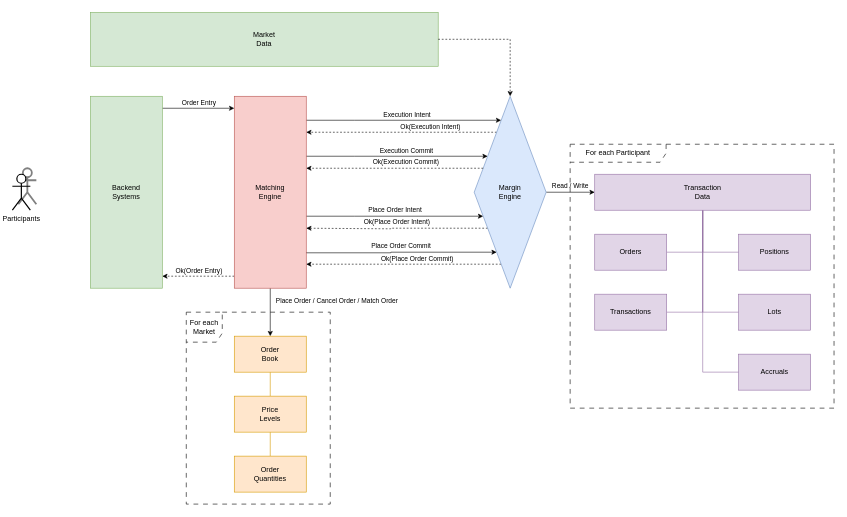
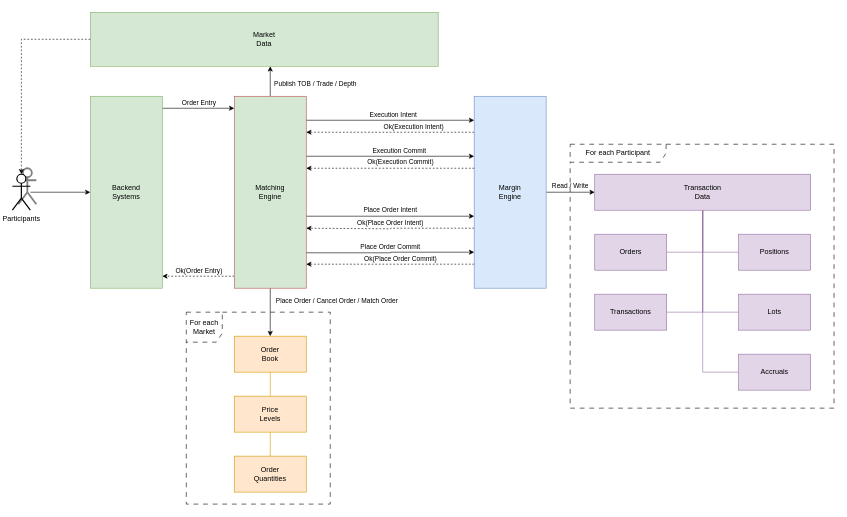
  <mxCell id="0" />
  <mxCell id="1" parent="0" />
  <mxCell id="2" value="" style="shape=umlActor;verticalLabelPosition=bottom;verticalAlign=top;html=1;outlineConnect=0;strokeColor=#808080;strokeWidth=3;" vertex="1" parent="1"><mxGeometry x="30" y="280" width="30" height="60" as="geometry" /></mxCell>
  <mxCell id="3" style="edgeStyle=orthogonalEdgeStyle;rounded=0;orthogonalLoop=1;jettySize=auto;html=1;" parent="1" source="15" target="22" edge="1"><mxGeometry relative="1" as="geometry"><Array as="points"><mxPoint x="590" y="200" /><mxPoint x="590" y="200" /></Array></mxGeometry></mxCell>
  <mxCell id="4" value="Execution Intent" style="edgeLabel;html=1;align=center;verticalAlign=middle;resizable=0;points=[];" parent="3" vertex="1" connectable="0"><mxGeometry x="0.025" y="-4" relative="1" as="geometry"><mxPoint y="-14" as="offset" /></mxGeometry></mxCell>
  <mxCell id="5" style="edgeStyle=orthogonalEdgeStyle;rounded=0;orthogonalLoop=1;jettySize=auto;html=1;" parent="1" source="15" target="22" edge="1"><mxGeometry relative="1" as="geometry"><Array as="points"><mxPoint x="590" y="260" /><mxPoint x="590" y="260" /></Array></mxGeometry></mxCell>
  <mxCell id="6" value="Execution Commit" style="edgeLabel;html=1;align=center;verticalAlign=middle;resizable=0;points=[];" parent="5" vertex="1" connectable="0"><mxGeometry x="0.1" y="1" relative="1" as="geometry"><mxPoint y="-9" as="offset" /></mxGeometry></mxCell>
  <mxCell id="7" value="Place Order Intent" style="edgeStyle=orthogonalEdgeStyle;rounded=0;orthogonalLoop=1;jettySize=auto;html=1;" parent="1" source="15" target="22" edge="1"><mxGeometry y="10" relative="1" as="geometry"><Array as="points"><mxPoint x="590" y="360" /><mxPoint x="590" y="360" /></Array><mxPoint as="offset" /></mxGeometry></mxCell>
  <mxCell id="8" value="Place Order Commit" style="edgeStyle=orthogonalEdgeStyle;rounded=0;orthogonalLoop=1;jettySize=auto;html=1;" parent="1" target="22" edge="1"><mxGeometry y="10" relative="1" as="geometry"><mxPoint x="510" y="420" as="sourcePoint" /><mxPoint x="670" y="420" as="targetPoint" /><Array as="points"><mxPoint x="510" y="421" /><mxPoint x="651" y="421" /><mxPoint x="651" y="420" /></Array><mxPoint as="offset" /></mxGeometry></mxCell>
  <mxCell id="9" style="edgeStyle=orthogonalEdgeStyle;rounded=0;orthogonalLoop=1;jettySize=auto;html=1;endArrow=classic;endFill=1;fillColor=#ffe6cc;strokeColor=#000000;" parent="1" source="15" target="25" edge="1"><mxGeometry relative="1" as="geometry" /></mxCell>
  <mxCell id="10" value="Place Order / Cancel Order / Match Order" style="edgeLabel;html=1;align=center;verticalAlign=middle;resizable=0;points=[];" parent="9" vertex="1" connectable="0"><mxGeometry x="-0.487" relative="1" as="geometry"><mxPoint x="110" as="offset" /></mxGeometry></mxCell>
  <mxCell id="11" style="edgeStyle=orthogonalEdgeStyle;rounded=0;orthogonalLoop=1;jettySize=auto;html=1;dashed=1;" parent="1" source="15" target="42" edge="1"><mxGeometry relative="1" as="geometry"><Array as="points"><mxPoint x="330" y="460" /><mxPoint x="330" y="460" /></Array></mxGeometry></mxCell>
  <mxCell id="12" value="Ok(Order Entry)" style="edgeLabel;html=1;align=center;verticalAlign=middle;resizable=0;points=[];" parent="11" vertex="1" connectable="0"><mxGeometry x="0.189" y="1" relative="1" as="geometry"><mxPoint x="11" y="-11" as="offset" /></mxGeometry></mxCell>
- <mxCell id="15" value="Matching&lt;div&gt;Engine&lt;/div&gt;" style="rounded=0;whiteSpace=wrap;html=1;fillColor=#f8cecc;strokeColor=#b85450;" parent="1" vertex="1"><mxGeometry x="390" y="160" width="120" height="320" as="geometry" /></mxCell>
+ <mxCell id="13" style="edgeStyle=orthogonalEdgeStyle;rounded=0;orthogonalLoop=1;jettySize=auto;html=1;" parent="1" source="15" target="47" edge="1"><mxGeometry relative="1" as="geometry"><Array as="points"><mxPoint x="450" y="100" /><mxPoint x="450" y="100" /></Array></mxGeometry></mxCell>
+ <mxCell id="14" value="Publish TOB / Trade / Depth" style="edgeLabel;html=1;align=center;verticalAlign=middle;resizable=0;points=[];" parent="13" vertex="1" connectable="0"><mxGeometry x="-0.138" y="-2" relative="1" as="geometry"><mxPoint x="72" y="1" as="offset" /></mxGeometry></mxCell>
+ <mxCell id="15" value="Matching&lt;div&gt;Engine&lt;/div&gt;" style="rounded=0;whiteSpace=wrap;html=1;fillColor=#d5e8d4;strokeColor=#b85450;" parent="1" vertex="1"><mxGeometry x="390" y="160" width="120" height="320" as="geometry" /></mxCell>
  <mxCell id="16" style="edgeStyle=orthogonalEdgeStyle;rounded=0;orthogonalLoop=1;jettySize=auto;html=1;dashed=1;" parent="1" source="22" target="15" edge="1"><mxGeometry relative="1" as="geometry"><Array as="points"><mxPoint x="660" y="220" /><mxPoint x="660" y="220" /></Array></mxGeometry></mxCell>
  <mxCell id="17" value="Ok(Execution Intent)" style="edgeLabel;html=1;align=center;verticalAlign=middle;resizable=0;points=[];" parent="16" vertex="1" connectable="0"><mxGeometry x="-0.475" relative="1" as="geometry"><mxPoint x="-28" y="-10" as="offset" /></mxGeometry></mxCell>
  <mxCell id="18" value="Ok(Place Order Intent)" style="edgeStyle=orthogonalEdgeStyle;rounded=0;orthogonalLoop=1;jettySize=auto;html=1;dashed=1;" parent="1" source="22" edge="1"><mxGeometry y="-10" relative="1" as="geometry"><mxPoint x="670" y="380" as="sourcePoint" /><mxPoint x="510" y="380" as="targetPoint" /><Array as="points"><mxPoint x="651" y="380" /><mxPoint x="651" y="381" /></Array><mxPoint as="offset" /></mxGeometry></mxCell>
  <mxCell id="19" style="edgeStyle=orthogonalEdgeStyle;rounded=0;orthogonalLoop=1;jettySize=auto;html=1;dashed=1;" parent="1" source="22" target="15" edge="1"><mxGeometry relative="1" as="geometry"><Array as="points"><mxPoint x="610" y="440" /><mxPoint x="610" y="440" /></Array></mxGeometry></mxCell>
  <mxCell id="20" value="Ok(Place Order Commit)" style="edgeLabel;html=1;align=center;verticalAlign=middle;resizable=0;points=[];" parent="19" vertex="1" connectable="0"><mxGeometry x="-0.263" y="-2" relative="1" as="geometry"><mxPoint x="-21" y="-8" as="offset" /></mxGeometry></mxCell>
  <mxCell id="21" value="Read / Write" style="edgeStyle=orthogonalEdgeStyle;rounded=0;orthogonalLoop=1;jettySize=auto;html=1;endArrow=classic;endFill=1;fillColor=#e1d5e7;strokeColor=#000000;" parent="1" source="22" target="31" edge="1"><mxGeometry x="-0.012" y="10" relative="1" as="geometry"><mxPoint as="offset" /></mxGeometry></mxCell>
- <mxCell id="22" value="Margin&lt;div&gt;Engine&lt;/div&gt;" style="rhombus;whiteSpace=wrap;html=1;fillColor=#dae8fc;strokeColor=#6c8ebf;" parent="1" vertex="1"><mxGeometry x="790" y="160" width="120" height="320" as="geometry" /></mxCell>
+ <mxCell id="22" value="Margin&lt;div&gt;Engine&lt;/div&gt;" style="rounded=0;whiteSpace=wrap;html=1;fillColor=#dae8fc;strokeColor=#6c8ebf;" parent="1" vertex="1"><mxGeometry x="790" y="160" width="120" height="320" as="geometry" /></mxCell>
  <mxCell id="23" value="Ok(Execution Commit)" style="edgeStyle=orthogonalEdgeStyle;rounded=0;orthogonalLoop=1;jettySize=auto;html=1;dashed=1;" parent="1" source="22" target="15" edge="1"><mxGeometry x="-0.125" y="-10" relative="1" as="geometry"><mxPoint x="730" y="370" as="sourcePoint" /><mxPoint x="465.96" y="370" as="targetPoint" /><Array as="points"><mxPoint x="590" y="280" /><mxPoint x="590" y="280" /></Array><mxPoint as="offset" /></mxGeometry></mxCell>
  <mxCell id="24" style="edgeStyle=orthogonalEdgeStyle;rounded=0;orthogonalLoop=1;jettySize=auto;html=1;endArrow=none;endFill=0;fillColor=#ffe6cc;strokeColor=#d79b00;" parent="1" source="25" target="33" edge="1"><mxGeometry relative="1" as="geometry" /></mxCell>
  <mxCell id="25" value="Order&lt;div&gt;Book&lt;/div&gt;" style="rounded=0;whiteSpace=wrap;html=1;fillColor=#ffe6cc;strokeColor=#d79b00;" parent="1" vertex="1"><mxGeometry x="390" y="560" width="120" height="60" as="geometry" /></mxCell>
  <mxCell id="26" style="rounded=0;orthogonalLoop=1;jettySize=auto;html=1;endArrow=none;endFill=0;edgeStyle=orthogonalEdgeStyle;fillColor=#e1d5e7;strokeColor=#9673a6;" parent="1" source="31" target="34" edge="1"><mxGeometry relative="1" as="geometry"><Array as="points"><mxPoint x="1171" y="520" /></Array></mxGeometry></mxCell>
  <mxCell id="27" style="rounded=0;orthogonalLoop=1;jettySize=auto;html=1;endArrow=none;endFill=0;edgeStyle=orthogonalEdgeStyle;fillColor=#e1d5e7;strokeColor=#9673a6;" parent="1" source="31" target="35" edge="1"><mxGeometry relative="1" as="geometry"><Array as="points"><mxPoint x="1171" y="420" /></Array></mxGeometry></mxCell>
  <mxCell id="28" style="edgeStyle=orthogonalEdgeStyle;rounded=0;orthogonalLoop=1;jettySize=auto;html=1;endArrow=none;endFill=0;fillColor=#e1d5e7;strokeColor=#9673a6;" parent="1" source="31" target="36" edge="1"><mxGeometry relative="1" as="geometry"><Array as="points"><mxPoint x="1171" y="520" /></Array></mxGeometry></mxCell>
  <mxCell id="29" style="edgeStyle=orthogonalEdgeStyle;rounded=0;orthogonalLoop=1;jettySize=auto;html=1;endArrow=none;endFill=0;fillColor=#e1d5e7;strokeColor=#9673a6;" parent="1" source="31" target="37" edge="1"><mxGeometry relative="1" as="geometry"><Array as="points"><mxPoint x="1171" y="420" /></Array></mxGeometry></mxCell>
  <mxCell id="30" style="edgeStyle=orthogonalEdgeStyle;rounded=0;orthogonalLoop=1;jettySize=auto;html=1;entryX=0;entryY=0.5;entryDx=0;entryDy=0;endArrow=none;endFill=0;fillColor=#e1d5e7;strokeColor=#9673a6;" parent="1" source="31" target="38" edge="1"><mxGeometry relative="1" as="geometry" /></mxCell>
  <mxCell id="31" value="Transaction&lt;div&gt;Data&lt;/div&gt;" style="rounded=0;whiteSpace=wrap;html=1;fillColor=#e1d5e7;strokeColor=#9673a6;" parent="1" vertex="1"><mxGeometry x="991" y="290" width="360" height="60" as="geometry" /></mxCell>
  <mxCell id="32" style="edgeStyle=orthogonalEdgeStyle;rounded=0;orthogonalLoop=1;jettySize=auto;html=1;endArrow=none;endFill=0;fillColor=#ffe6cc;strokeColor=#d79b00;" parent="1" source="33" target="39" edge="1"><mxGeometry relative="1" as="geometry" /></mxCell>
  <mxCell id="33" value="Price&lt;div&gt;Levels&lt;/div&gt;" style="rounded=0;whiteSpace=wrap;html=1;fillColor=#ffe6cc;strokeColor=#d79b00;" parent="1" vertex="1"><mxGeometry x="390" y="660" width="120" height="60" as="geometry" /></mxCell>
  <mxCell id="34" value="Transactions" style="rounded=0;whiteSpace=wrap;html=1;fillColor=#e1d5e7;strokeColor=#9673a6;" parent="1" vertex="1"><mxGeometry x="991" y="490" width="120" height="60" as="geometry" /></mxCell>
  <mxCell id="35" value="Positions" style="rounded=0;whiteSpace=wrap;html=1;fillColor=#e1d5e7;strokeColor=#9673a6;" parent="1" vertex="1"><mxGeometry x="1231" y="390" width="120" height="60" as="geometry" /></mxCell>
  <mxCell id="36" value="Lots" style="rounded=0;whiteSpace=wrap;html=1;fillColor=#e1d5e7;strokeColor=#9673a6;" parent="1" vertex="1"><mxGeometry x="1231" y="490" width="120" height="60" as="geometry" /></mxCell>
  <mxCell id="37" value="Orders" style="rounded=0;whiteSpace=wrap;html=1;fillColor=#e1d5e7;strokeColor=#9673a6;" parent="1" vertex="1"><mxGeometry x="991" y="390" width="120" height="60" as="geometry" /></mxCell>
  <mxCell id="38" value="Accruals" style="rounded=0;whiteSpace=wrap;html=1;fillColor=#e1d5e7;strokeColor=#9673a6;" parent="1" vertex="1"><mxGeometry x="1231" y="590" width="120" height="60" as="geometry" /></mxCell>
  <mxCell id="39" value="Order&lt;div&gt;Quantities&lt;/div&gt;" style="rounded=0;whiteSpace=wrap;html=1;fillColor=#ffe6cc;strokeColor=#d79b00;" parent="1" vertex="1"><mxGeometry x="390" y="760" width="120" height="60" as="geometry" /></mxCell>
  <mxCell id="40" style="edgeStyle=orthogonalEdgeStyle;rounded=0;orthogonalLoop=1;jettySize=auto;html=1;" parent="1" source="42" target="15" edge="1"><mxGeometry relative="1" as="geometry"><Array as="points"><mxPoint x="320" y="180" /><mxPoint x="320" y="180" /></Array></mxGeometry></mxCell>
  <mxCell id="41" value="Order Entry" style="edgeLabel;html=1;align=center;verticalAlign=middle;resizable=0;points=[];" parent="40" vertex="1" connectable="0"><mxGeometry x="-0.263" y="3" relative="1" as="geometry"><mxPoint x="16" y="-7" as="offset" /></mxGeometry></mxCell>
  <mxCell id="42" value="Backend&lt;div&gt;Systems&lt;/div&gt;" style="rounded=0;whiteSpace=wrap;html=1;fillColor=#d5e8d4;strokeColor=#82b366;" parent="1" vertex="1"><mxGeometry x="150" y="160" width="120" height="320" as="geometry" /></mxCell>
  <mxCell id="43" value="For each Market" style="shape=umlFrame;whiteSpace=wrap;html=1;pointerEvents=0;width=60;height=50;dashed=1;dashPattern=8 8;" parent="1" vertex="1"><mxGeometry x="310" y="520" width="240" height="320" as="geometry" /></mxCell>
  <mxCell id="44" value="For each Participant" style="shape=umlFrame;whiteSpace=wrap;html=1;pointerEvents=0;width=160;height=30;dashed=1;dashPattern=8 8;" parent="1" vertex="1"><mxGeometry x="950" y="240" width="440" height="440" as="geometry" /></mxCell>
+ <mxCell id="45" style="edgeStyle=orthogonalEdgeStyle;rounded=0;orthogonalLoop=1;jettySize=auto;html=1;" parent="1" source="46" target="42" edge="1"><mxGeometry relative="1" as="geometry" /></mxCell>
  <mxCell id="46" value="Participants" style="shape=umlActor;verticalLabelPosition=bottom;verticalAlign=top;html=1;outlineConnect=0;strokeWidth=2;" parent="1" vertex="1"><mxGeometry x="20" y="290" width="30" height="60" as="geometry" /></mxCell>
  <mxCell id="47" value="Market&lt;div&gt;Data&lt;/div&gt;" style="rounded=0;whiteSpace=wrap;html=1;fillColor=#d5e8d4;strokeColor=#82b366;" parent="1" vertex="1"><mxGeometry x="150" y="20" width="580" height="90" as="geometry" /></mxCell>
- <mxCell id="48" style="edgeStyle=orthogonalEdgeStyle;rounded=0;orthogonalLoop=1;jettySize=auto;html=1;dashed=1;" parent="1" source="47" target="22" edge="1"><mxGeometry relative="1" as="geometry" /></mxCell>
+ <mxCell id="48" style="edgeStyle=orthogonalEdgeStyle;rounded=0;orthogonalLoop=1;jettySize=auto;html=1;entryX=0.5;entryY=0;entryDx=0;entryDy=0;entryPerimeter=0;dashed=1;" parent="1" source="47" target="46" edge="1"><mxGeometry relative="1" as="geometry" /></mxCell>
